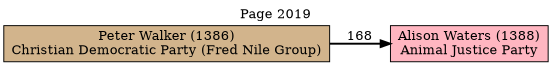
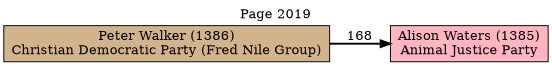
  digraph {
    label="Page 2019"
    labelloc=t
    mclimit=10
    rankdir=LR
    node [shape=box style=filled]
-   n1 [label="Alison Waters (1388)\nAnimal Justice Party" fillcolor=lightpink]
+   n1 [label="Alison Waters (1385)\nAnimal Justice Party" fillcolor=lightpink]
    n2 [label="Peter Walker (1386)\nChristian Democratic Party (Fred Nile Group)" fillcolor=tan]
    n2 -> n1 [label=168 style=bold]
  }
